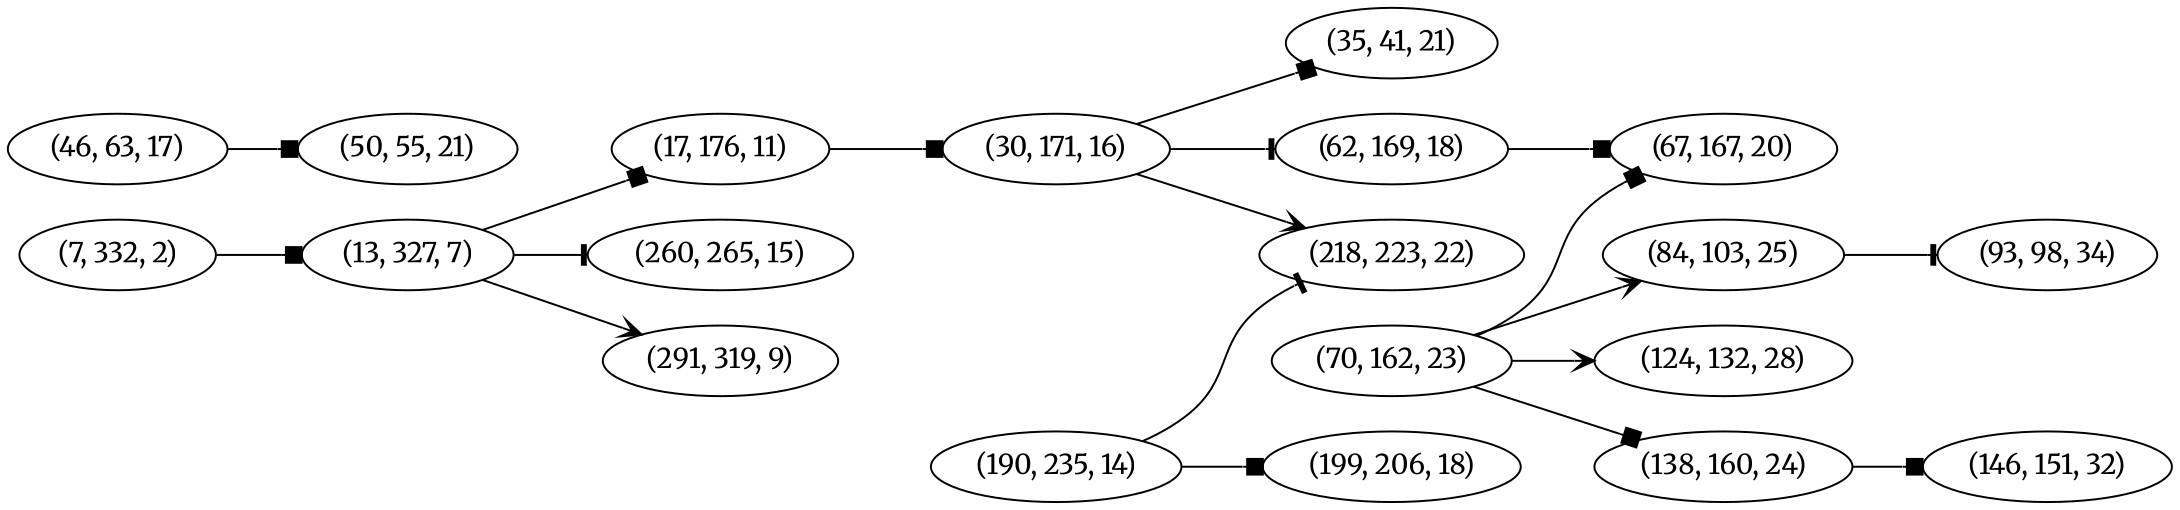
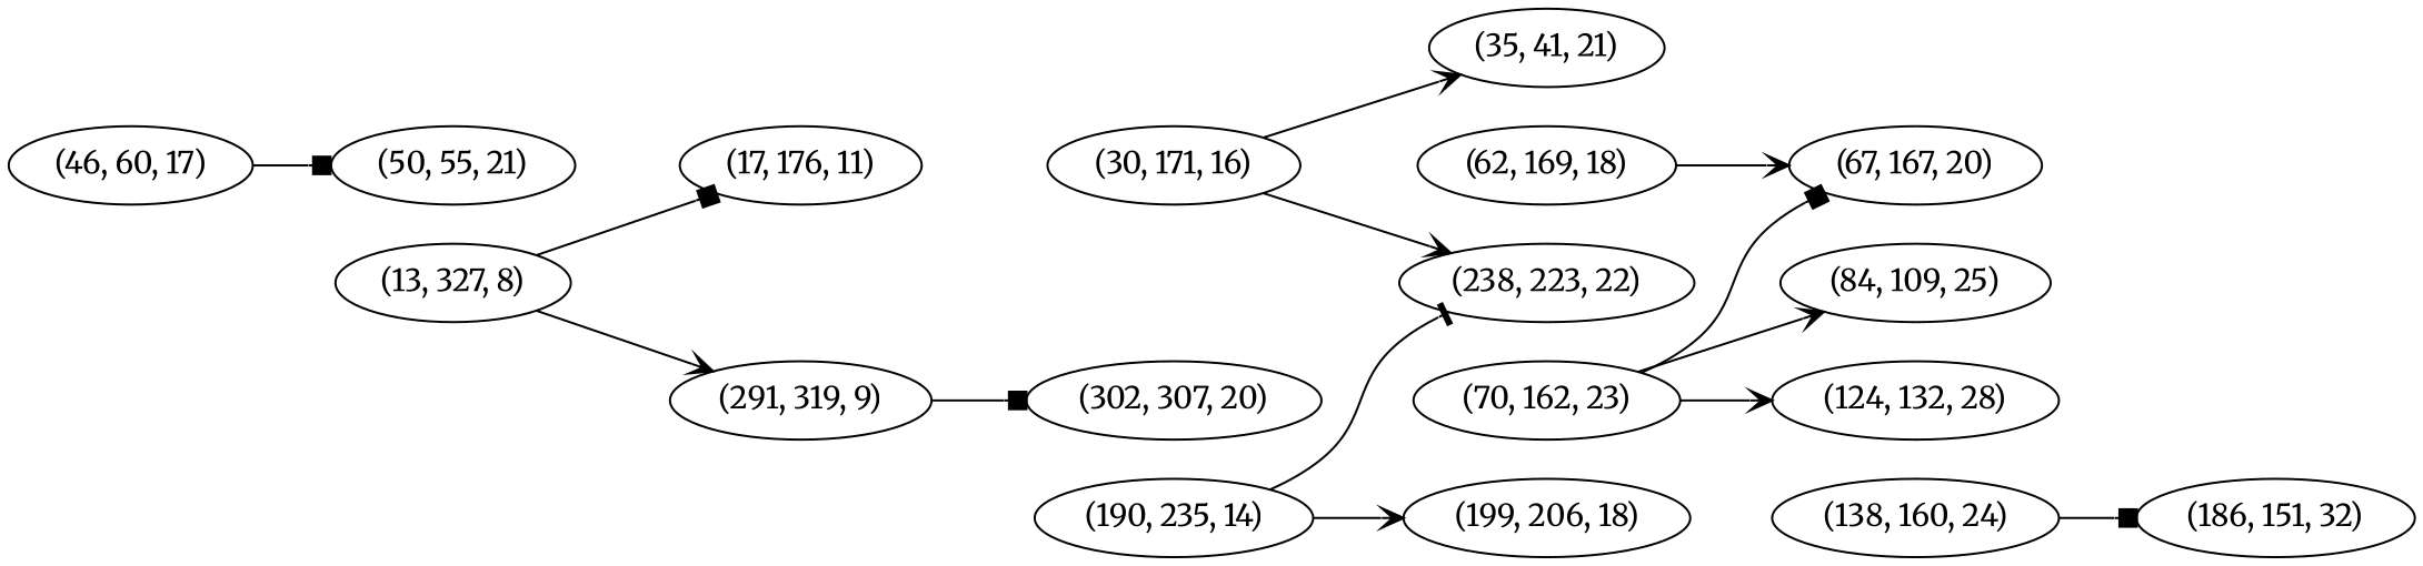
  digraph {
    fontname=Merriweather
    rankdir=LR
    node [fontname=Merriweather]
    edge [arrowhead=box fontname=Merriweather]
-   "(7, 332, 2)"
-   "(13, 327, 7)"
+   "(13, 327, 7)" [label="(13, 327, 8)"]
    "(17, 176, 11)"
-   "(260, 265, 15)"
    "(291, 319, 9)"
    "(30, 171, 16)"
+   "(302, 307, 20)"
    "(35, 41, 21)"
    "(62, 169, 18)"
-   "(218, 223, 22)"
-   "(46, 60, 17)" [label="(46, 63, 17)"]
+   "(218, 223, 22)" [label="(238, 223, 22)"]
+   "(46, 60, 17)"
    "(50, 55, 21)"
    "(67, 167, 20)"
    "(70, 162, 23)"
-   "(84, 109, 25)" [label="(84, 103, 25)"]
+   "(84, 109, 25)"
    n16 [label="(124, 132, 28)"]
    "(138, 160, 24)"
-   "(93, 98, 34)"
-   "(146, 151, 32)"
+   "(146, 151, 32)" [label="(186, 151, 32)"]
    "(190, 235, 14)"
    "(199, 206, 18)"
-   "(7, 332, 2)" -> "(13, 327, 7)"
    "(13, 327, 7)" -> "(17, 176, 11)"
-   "(13, 327, 7)" -> "(260, 265, 15)" [arrowhead=tee]
    "(13, 327, 7)" -> "(291, 319, 9)" [arrowhead=vee]
-   "(17, 176, 11)" -> "(30, 171, 16)"
-   "(30, 171, 16)" -> "(35, 41, 21)"
-   "(30, 171, 16)" -> "(62, 169, 18)" [arrowhead=tee]
+   "(291, 319, 9)" -> "(302, 307, 20)"
+   "(30, 171, 16)" -> "(35, 41, 21)" [arrowhead=vee]
    "(30, 171, 16)" -> "(218, 223, 22)" [arrowhead=vee]
-   "(62, 169, 18)" -> "(67, 167, 20)"
+   "(62, 169, 18)" -> "(67, 167, 20)" [arrowhead=vee]
    "(46, 60, 17)" -> "(50, 55, 21)"
    "(70, 162, 23)" -> "(67, 167, 20)"
    "(70, 162, 23)" -> "(84, 109, 25)" [arrowhead=vee]
    "(70, 162, 23)" -> n16 [arrowhead=vee]
-   "(70, 162, 23)" -> "(138, 160, 24)"
-   "(84, 109, 25)" -> "(93, 98, 34)" [arrowhead=tee]
    "(138, 160, 24)" -> "(146, 151, 32)"
    "(190, 235, 14)" -> "(218, 223, 22)" [arrowhead=tee]
-   "(190, 235, 14)" -> "(199, 206, 18)"
+   "(190, 235, 14)" -> "(199, 206, 18)" [arrowhead=vee]
  }
